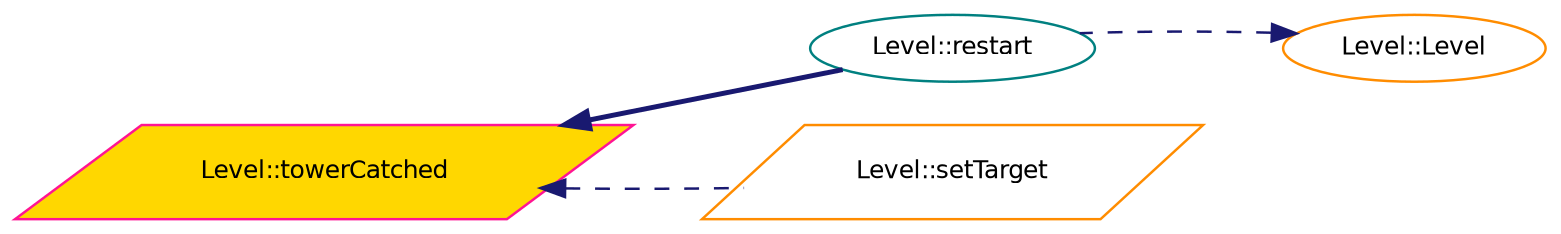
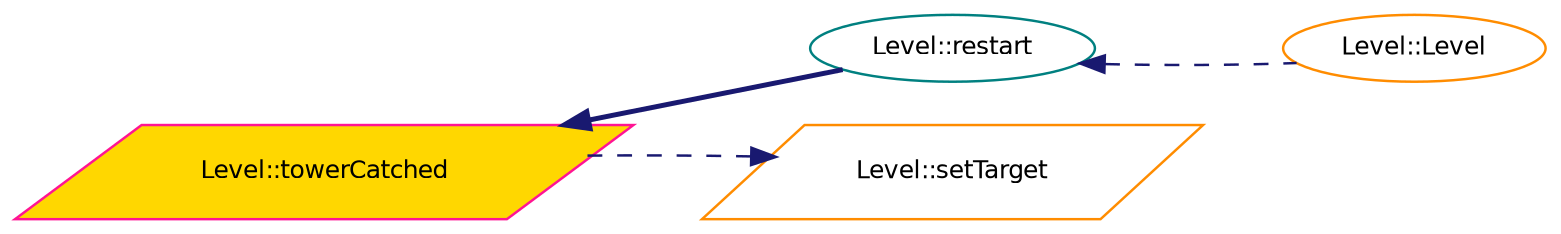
  digraph {
    rankdir=LR
    node [color=darkorange fillcolor=white fontname=Helvetica fontsize=10 shape=parallelogram style=filled]
    edge [color=midnightblue dir=back fontname=Helvetica fontsize=10 labelfontname=Helvetica labelfontsize=10 style=dashed]
    n1 [color=deeppink fillcolor=gold fontcolor=black height=0.2 label="Level::towerCatched" width=0.4]
    n2 [color=teal height=0.2 label="Level::restart" shape=ellipse width=0.4]
    n3 [height=0.2 label="Level::setTarget" width=0.4]
    n4 [height=0.2 label="Level::Level" shape=ellipse width=0.4]
    n1 -> n2 [style=bold]
-   n1 -> n3
-   n4 -> n2
+   n3 -> n1
+   n2 -> n4
  }
